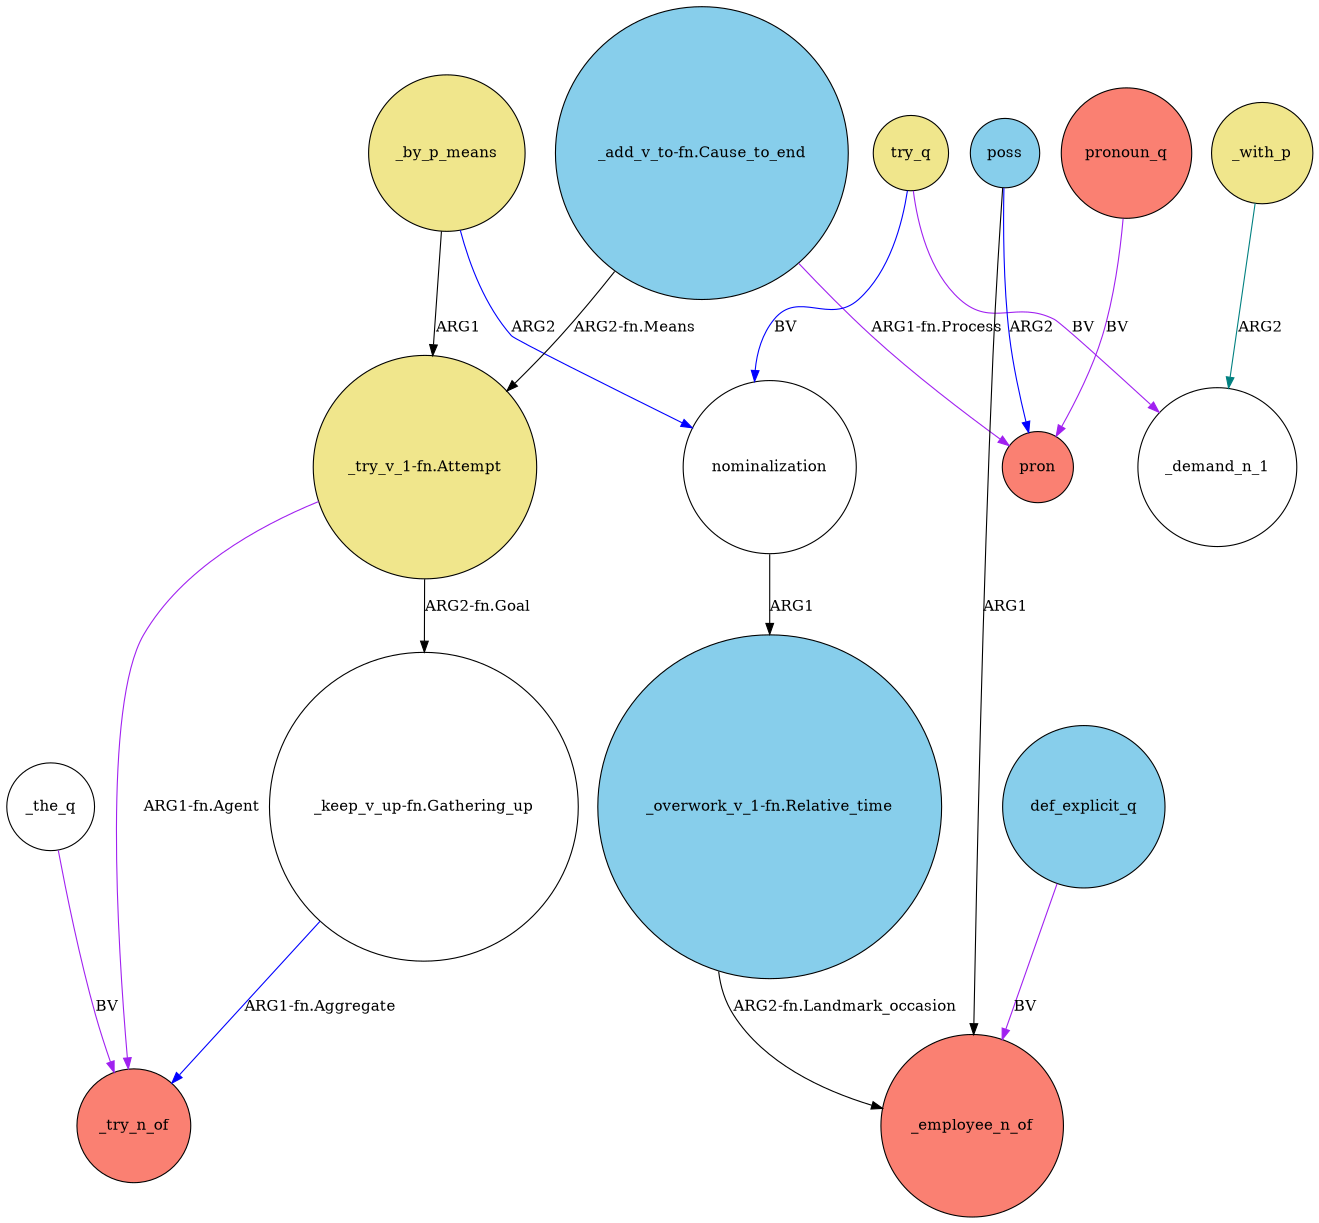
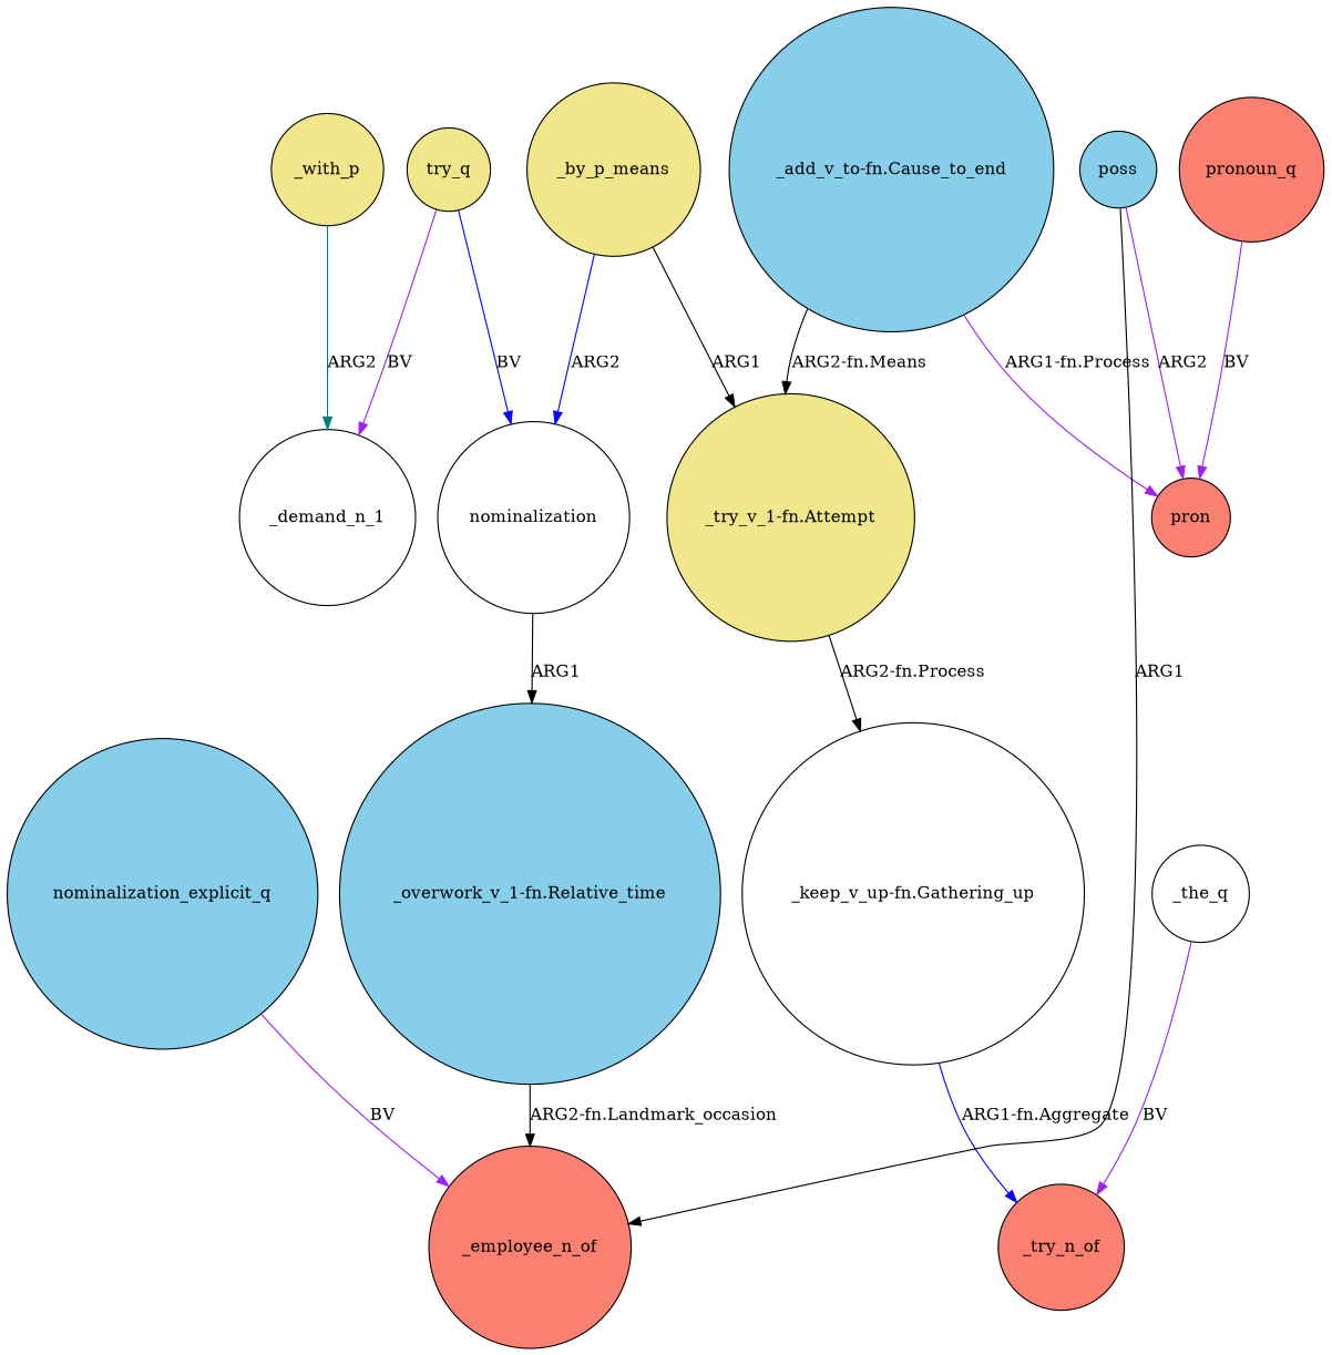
  digraph {
    node [fillcolor=salmon shape=circle style=filled]
    edge [color=black]
    _employee_n_of
    "_overwork_v_1-fn.Relative_time" [fillcolor=skyblue]
    _with_p [fillcolor=khaki]
    _demand_n_1 [fillcolor=white]
    _by_p_means [fillcolor=khaki]
    nominalization [fillcolor=white]
    "_try_v_1-fn.Attempt" [fillcolor=khaki]
    n8 [label=_try_n_of]
    "_keep_v_up-fn.Gathering_up" [fillcolor=white]
    "_add_v_to-fn.Cause_to_end" [fillcolor=skyblue]
    pron
    n12 [fillcolor=khaki label=try_q]
-   def_explicit_q [fillcolor=skyblue]
+   def_explicit_q [fillcolor=skyblue label=nominalization_explicit_q]
    _the_q [fillcolor=white]
    poss [fillcolor=skyblue]
    pronoun_q
    "_overwork_v_1-fn.Relative_time" -> _employee_n_of [label="ARG2-fn.Landmark_occasion"]
    _with_p -> _demand_n_1 [color=teal label=ARG2]
    _by_p_means -> nominalization [color=blue label=ARG2]
    _by_p_means -> "_try_v_1-fn.Attempt" [label=ARG1]
    nominalization -> "_overwork_v_1-fn.Relative_time" [label=ARG1]
-   "_try_v_1-fn.Attempt" -> n8 [color=purple label="ARG1-fn.Agent"]
-   "_try_v_1-fn.Attempt" -> "_keep_v_up-fn.Gathering_up" [label="ARG2-fn.Goal"]
+   "_try_v_1-fn.Attempt" -> "_keep_v_up-fn.Gathering_up" [label="ARG2-fn.Process"]
    "_keep_v_up-fn.Gathering_up" -> n8 [color=blue label="ARG1-fn.Aggregate"]
    "_add_v_to-fn.Cause_to_end" -> "_try_v_1-fn.Attempt" [label="ARG2-fn.Means"]
    "_add_v_to-fn.Cause_to_end" -> pron [color=purple label="ARG1-fn.Process"]
    n12 -> _demand_n_1 [color=purple label=BV]
    n12 -> nominalization [color=blue label=BV]
    def_explicit_q -> _employee_n_of [color=purple label=BV]
    _the_q -> n8 [color=purple label=BV]
    poss -> _employee_n_of [label=ARG1]
-   poss -> pron [color=blue label=ARG2]
+   poss -> pron [color=purple label=ARG2]
    pronoun_q -> pron [color=purple label=BV]
  }
